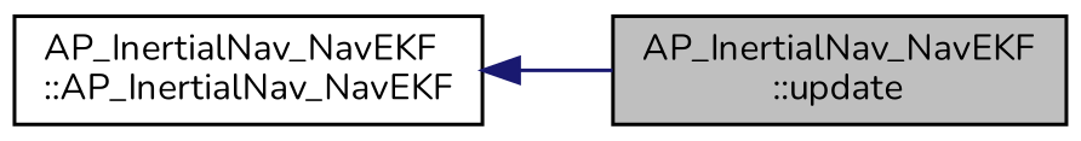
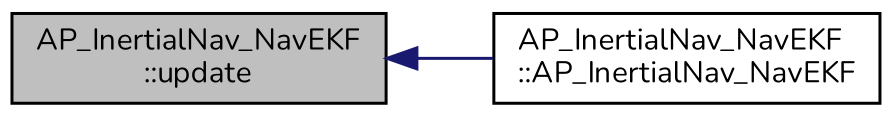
  digraph {
    rankdir=LR
    fontname=Nunito
    node [color=black fontname=Nunito fontsize=10 shape=record style=filled]
    n1 [fillcolor=grey75 fontcolor=black height=0.2 label="AP_InertialNav_NavEKF\l::update" width=0.4]
    n2 [fillcolor=white height=0.2 label="AP_InertialNav_NavEKF\l::AP_InertialNav_NavEKF" width=0.4]
-   n2 -> n1 [color=midnightblue dir=back fontname=Nunito fontsize=10 labelfontname=Helvetica labelfontsize=10 style=solid]
+   n1 -> n2 [color=midnightblue dir=back fontname=Nunito fontsize=10 labelfontname=Helvetica labelfontsize=10 style=solid]
  }
